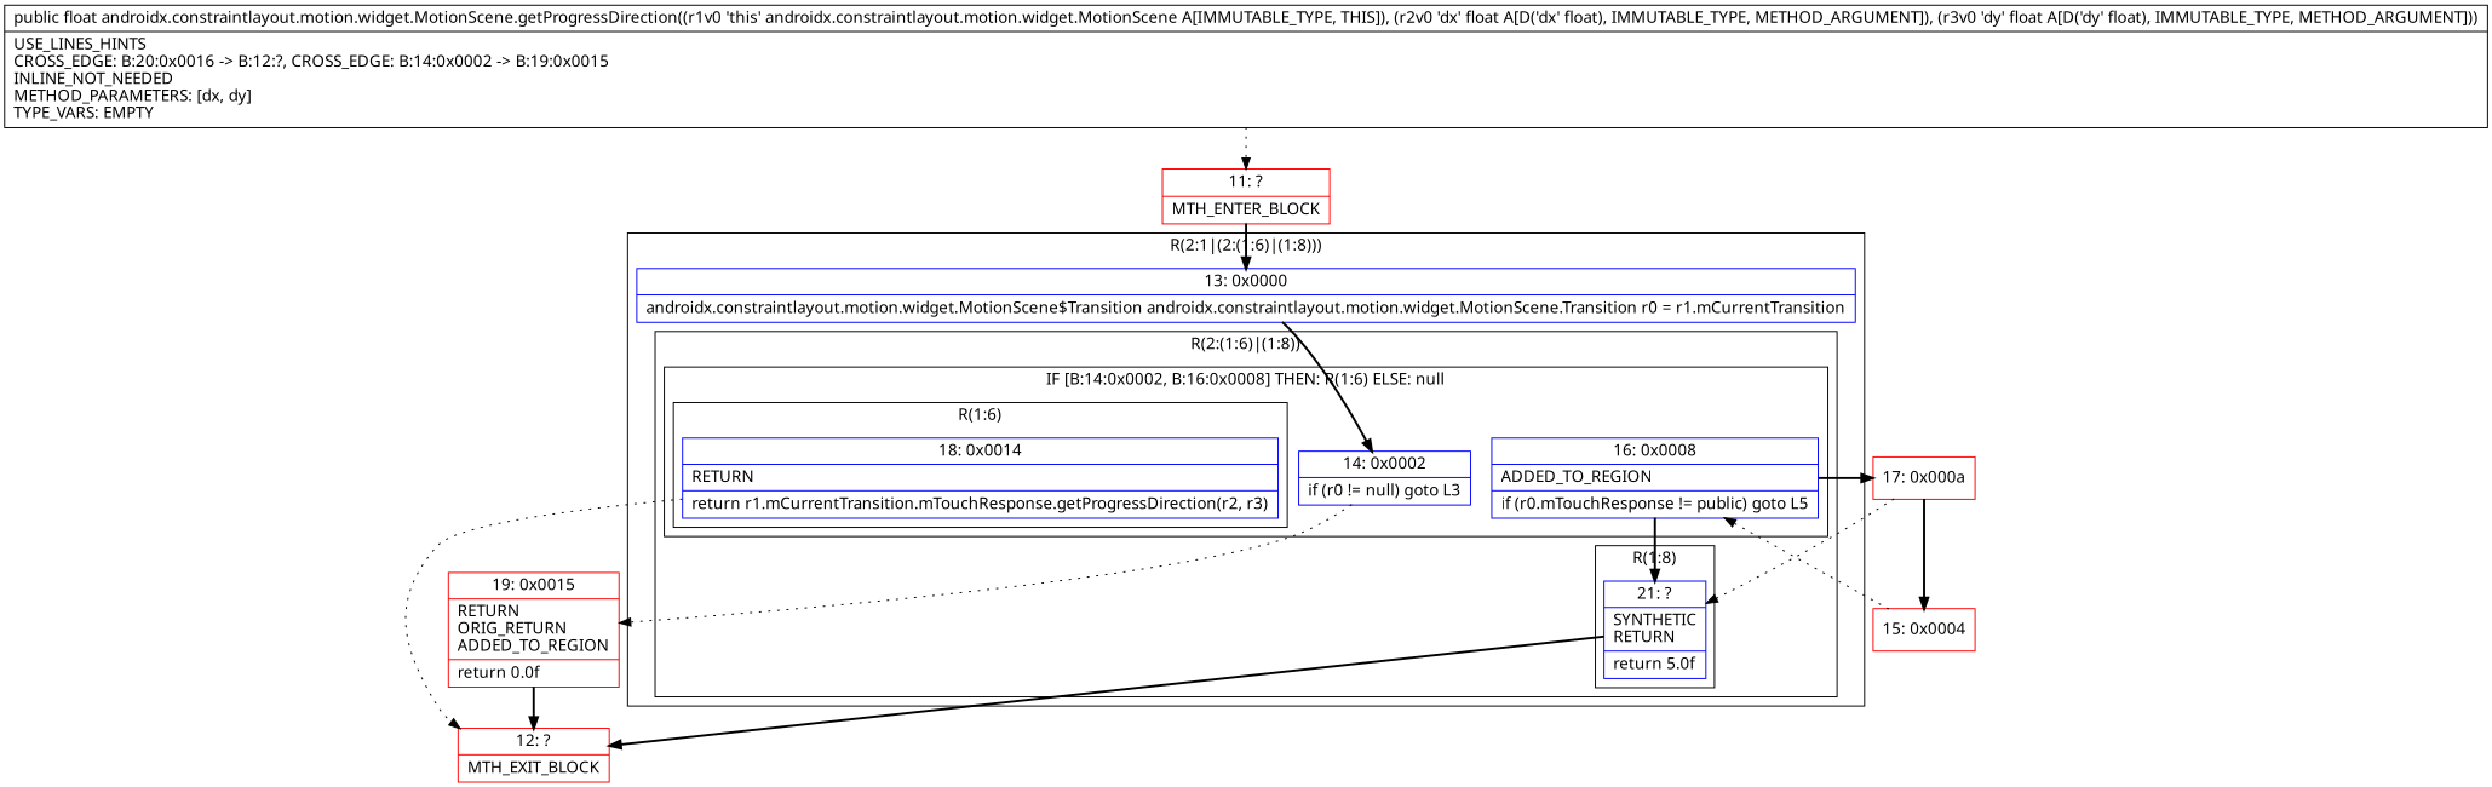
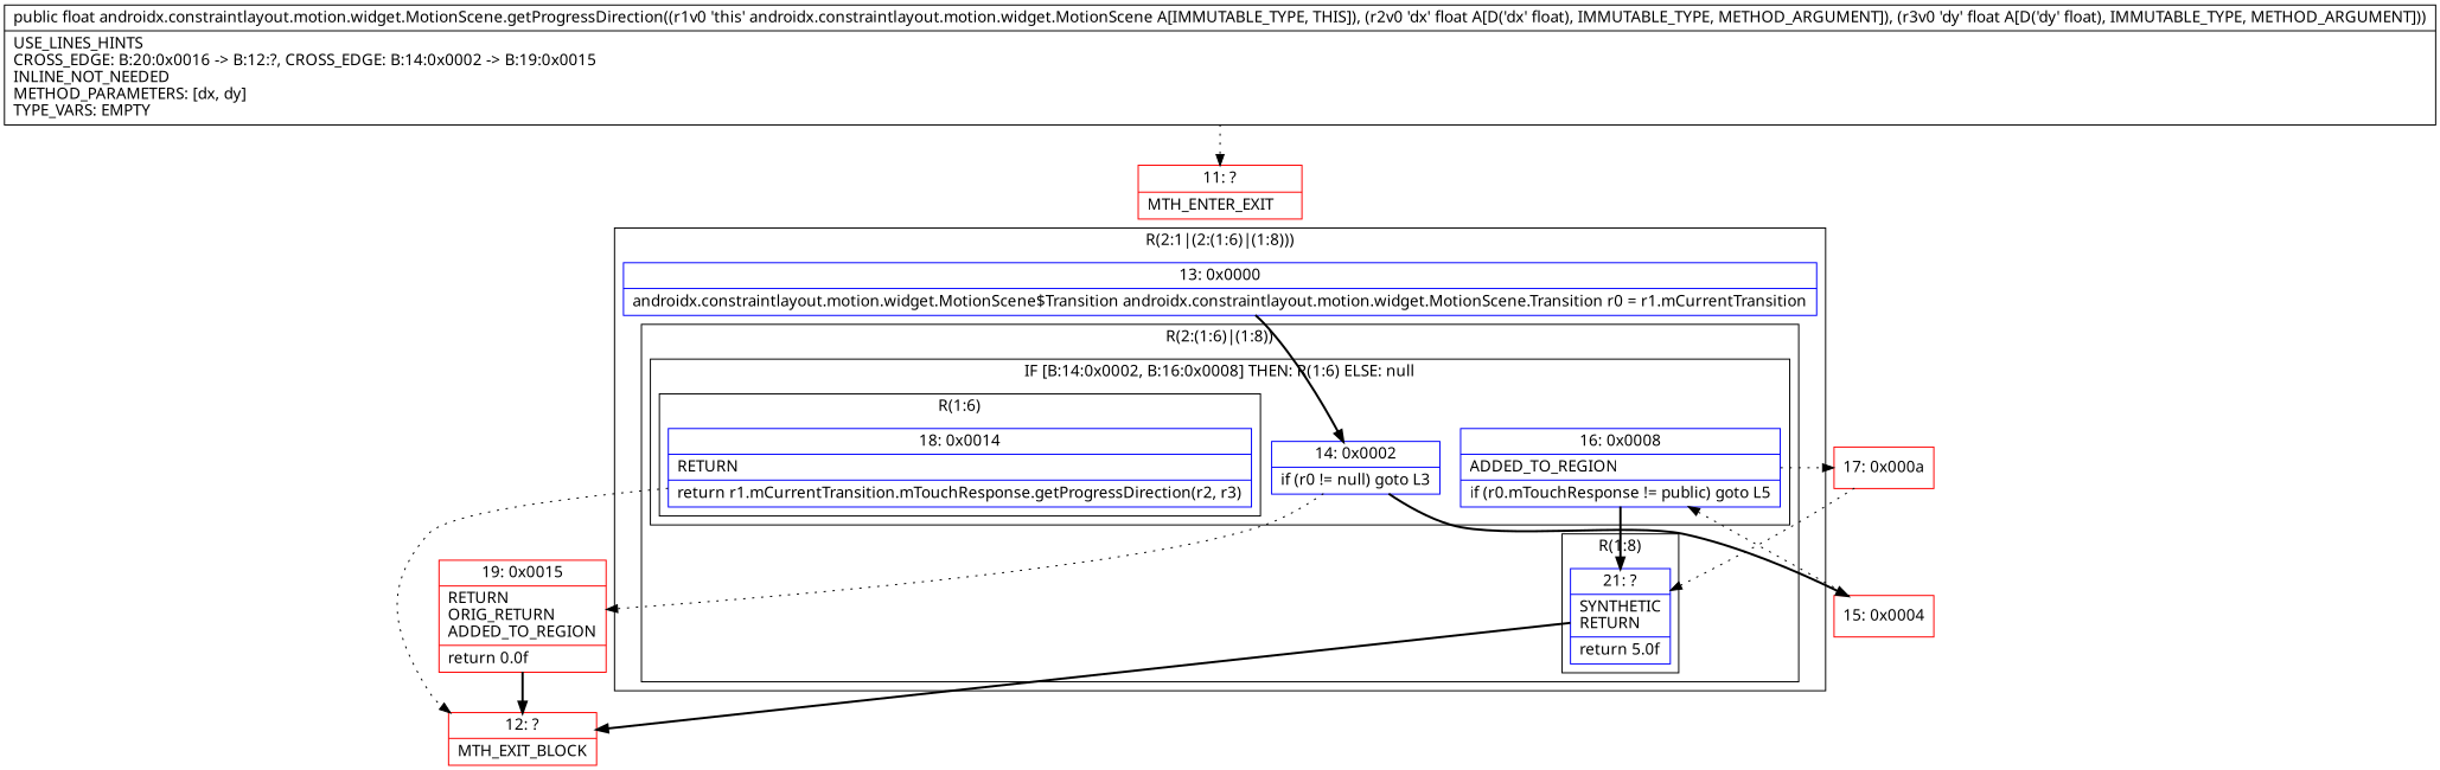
  digraph {
    fontname="Noto Sans"
    node [color=blue fontname="Noto Sans" shape=record]
    edge [fontname="Noto Sans" style=dotted]
    n1 [label="{18\:\ 0x0014|RETURN\l|return r1.mCurrentTransition.mTouchResponse.getProgressDirection(r2, r3)\l}"]
    n2 [label="{14\:\ 0x0002|if (r0 != null) goto L3\l}"]
    n3 [label="{16\:\ 0x0008|ADDED_TO_REGION\l|if (r0.mTouchResponse != public) goto L5\l}"]
    n4 [label="{21\:\ ?|SYNTHETIC\lRETURN\l|return 5.0f\l}"]
    n5 [label="{13\:\ 0x0000|androidx.constraintlayout.motion.widget.MotionScene$Transition androidx.constraintlayout.motion.widget.MotionScene.Transition r0 = r1.mCurrentTransition\l}"]
    n6 [color=red label="{12\:\ ?|MTH_EXIT_BLOCK\l}"]
    n7 [color=red label="{15\:\ 0x0004}"]
    n8 [color=red label="{19\:\ 0x0015|RETURN\lORIG_RETURN\lADDED_TO_REGION\l|return 0.0f\l}"]
    n9 [color=red label="{17\:\ 0x000a}"]
-   n10 [color=red label="{11\:\ ?|MTH_ENTER_BLOCK\l}"]
+   n10 [color=red label="{11\:\ ?|MTH_ENTER_EXIT\l}"]
    n11 [label="{public float androidx.constraintlayout.motion.widget.MotionScene.getProgressDirection((r1v0 'this' androidx.constraintlayout.motion.widget.MotionScene A[IMMUTABLE_TYPE, THIS]), (r2v0 'dx' float A[D('dx' float), IMMUTABLE_TYPE, METHOD_ARGUMENT]), (r3v0 'dy' float A[D('dy' float), IMMUTABLE_TYPE, METHOD_ARGUMENT]))  | USE_LINES_HINTS\lCROSS_EDGE: B:20:0x0016 \-\> B:12:?, CROSS_EDGE: B:14:0x0002 \-\> B:19:0x0015\lINLINE_NOT_NEEDED\lMETHOD_PARAMETERS: [dx, dy]\lTYPE_VARS: EMPTY\l}" color=""]
    subgraph cluster_1 {
      label="R(2:1|(2:(1:6)|(1:8)))"
      n5
      subgraph cluster_2 {
        label="R(2:(1:6)|(1:8))"
        subgraph cluster_3 {
          label="IF [B:14:0x0002, B:16:0x0008] THEN: R(1:6) ELSE: null"
          n2
          n3
          subgraph cluster_4 {
            label="R(1:6)"
            n1
          }
        }
        subgraph cluster_5 {
          label="R(1:8)"
          n4
        }
      }
    }
    n1 -> n6
-   n9 -> n7 [style=bold]
+   n2 -> n7 [style=bold]
    n2 -> n8
    n3 -> n4 [style=bold]
-   n3 -> n9 [style=bold]
+   n3 -> n9
    n4 -> n6 [style=bold]
    n5 -> n2 [style=bold]
    n7 -> n3
    n8 -> n6 [style=bold]
    n9 -> n4
-   n10 -> n5 [style=bold]
    n11 -> n10
  }
